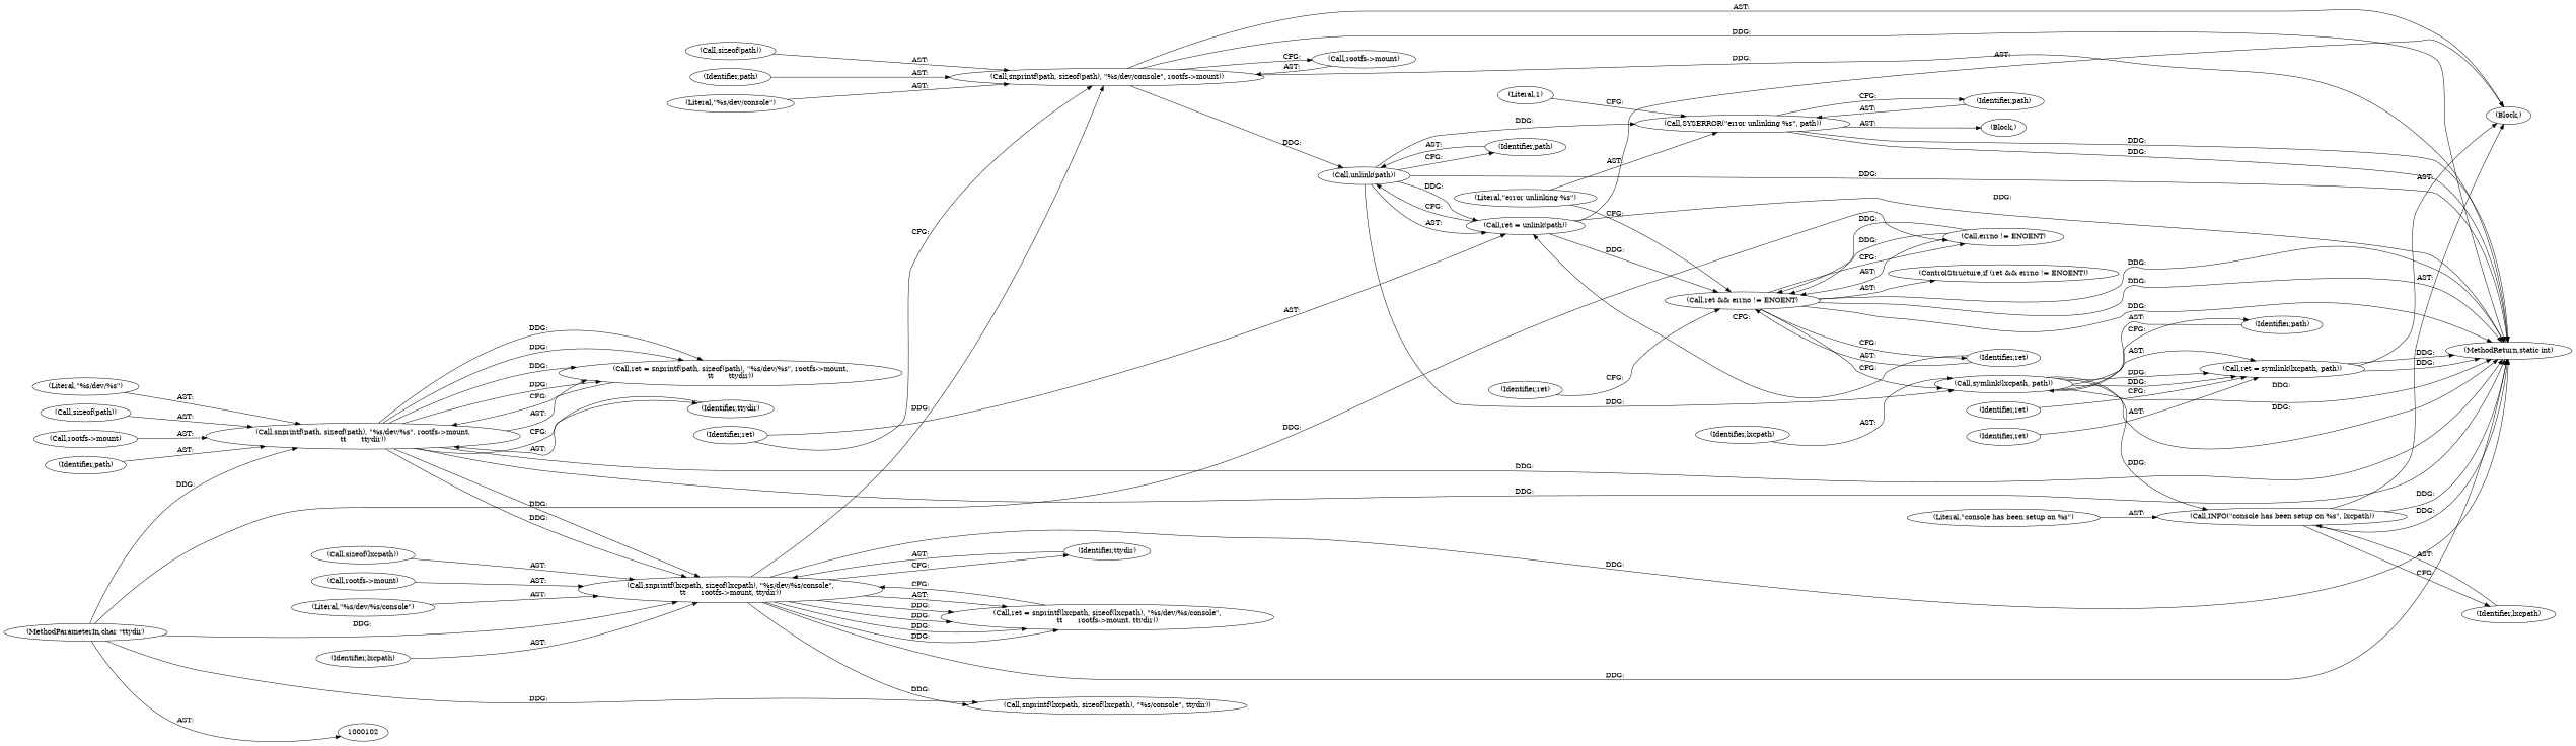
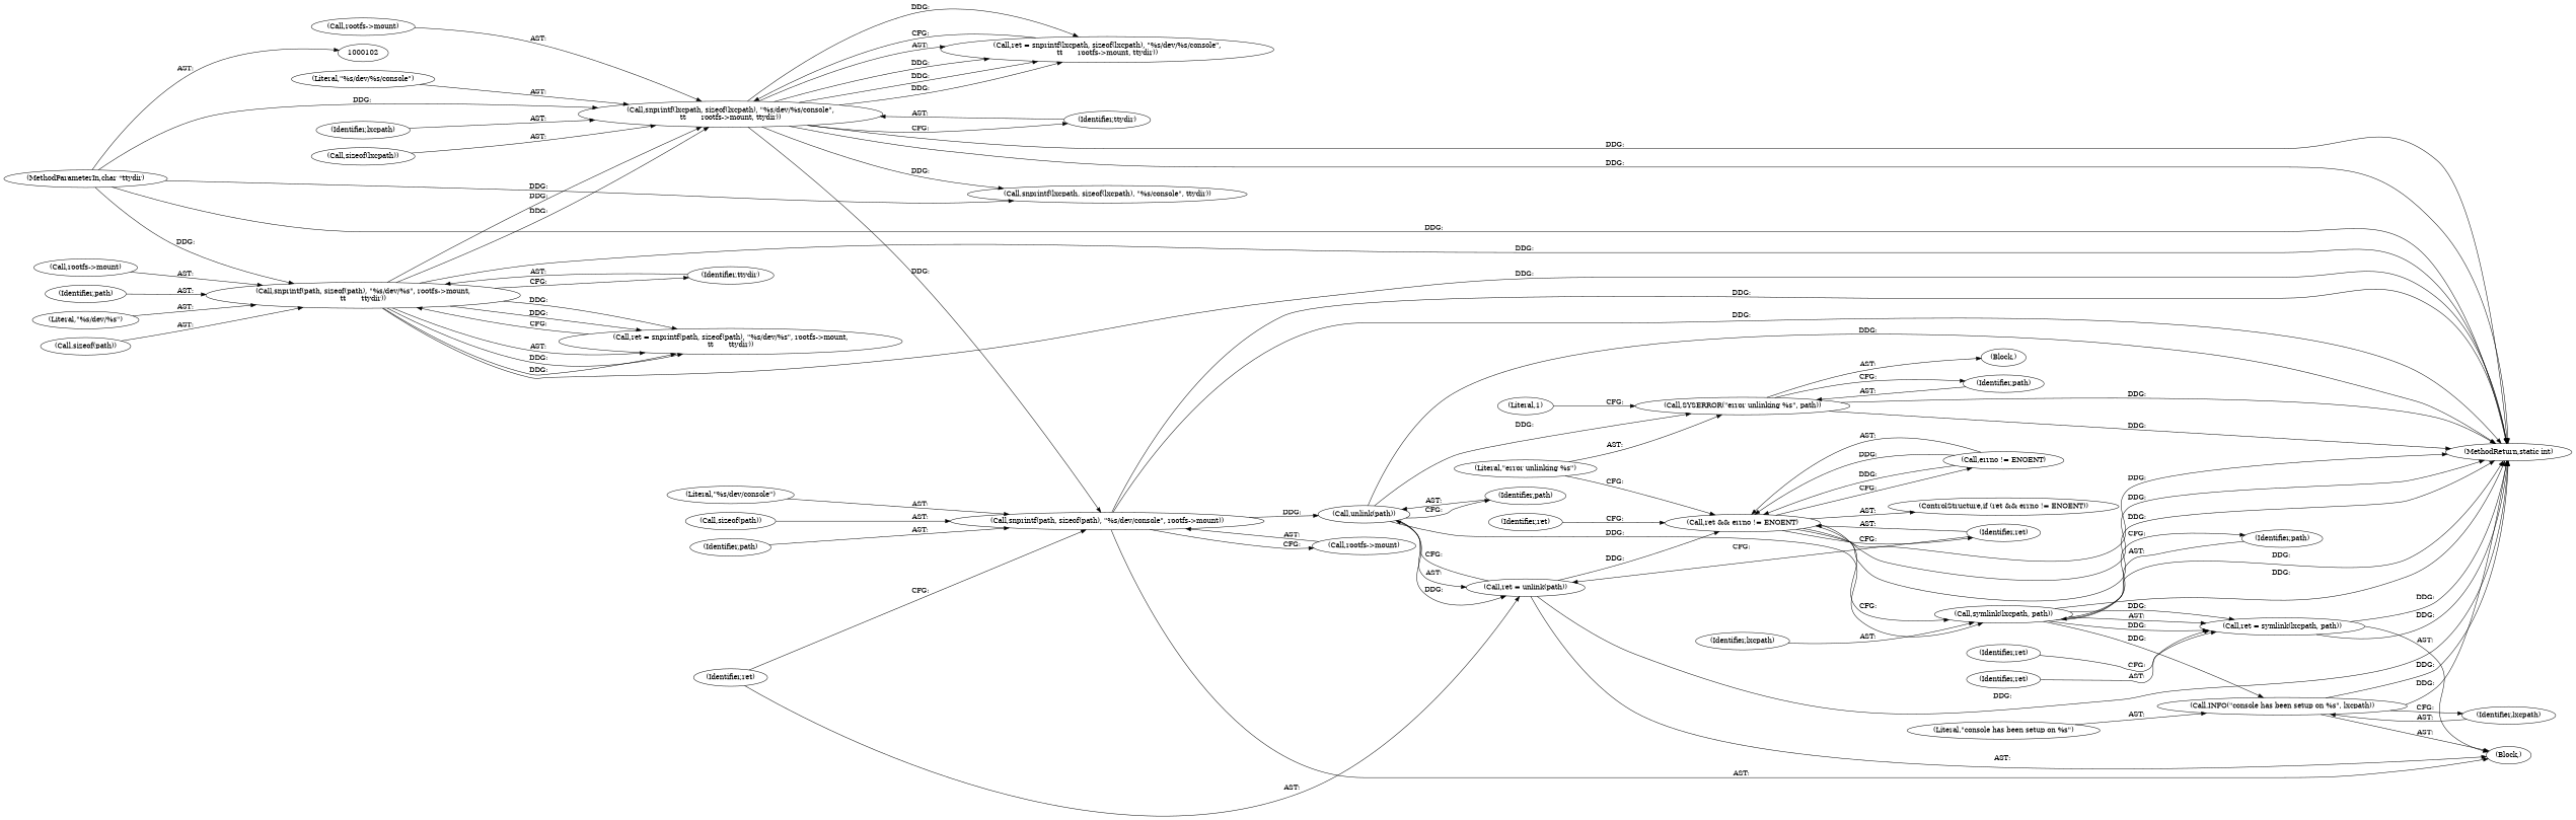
  digraph {
    rankdir=LR
    n1 [label="(Call,snprintf(path, sizeof(path), \"%s/dev/console\", rootfs->mount))"]
    n2 [label="(Call,unlink(path))"]
    n3 [label="(MethodReturn,static int)"]
    n4 [label="(Call,rootfs->mount)"]
    n5 [label="(Block,)"]
    n6 [label="(Call,ret = unlink(path))"]
    n7 [label="(Call,SYSERROR(\"error unlinking %s\", path))"]
    n8 [label="(Call,symlink(lxcpath, path))"]
    n9 [label="(Identifier,path)"]
    n10 [label="(Call,snprintf(lxcpath, sizeof(lxcpath), \"%s/dev/%s/console\",\n\t\t       rootfs->mount, ttydir))"]
    n11 [label="(Identifier,ttydir)"]
    n12 [label="(Call,ret = snprintf(lxcpath, sizeof(lxcpath), \"%s/dev/%s/console\",\n\t\t       rootfs->mount, ttydir))"]
    n13 [label="(Call,snprintf(lxcpath, sizeof(lxcpath), \"%s/console\", ttydir))"]
    n14 [label="(Call,snprintf(path, sizeof(path), \"%s/dev/%s\", rootfs->mount,\n\t\t       ttydir))"]
    n15 [label="(Call,ret = snprintf(path, sizeof(path), \"%s/dev/%s\", rootfs->mount,\n\t\t       ttydir))"]
    n16 [label="(Identifier,ttydir)"]
    n17 [label="(MethodParameterIn,char *ttydir)"]
    1000102
    n19 [label="(Call,ret && errno != ENOENT)"]
    n20 [label="(Identifier,path)"]
    n21 [label="(Block,)"]
    n22 [label="(Call,ret = symlink(lxcpath, path))"]
    n23 [label="(Call,INFO(\"console has been setup on %s\", lxcpath))"]
    n24 [label="(Identifier,path)"]
    n25 [label="(ControlStructure,if (ret && errno != ENOENT))"]
    n26 [label="(Identifier,ret)"]
    n27 [label="(Call,errno != ENOENT)"]
    n28 [label="(Identifier,lxcpath)"]
    n29 [label="(Identifier,lxcpath)"]
    n30 [label="(Call,sizeof(path))"]
    n31 [label="(Literal,\"error unlinking %s\")"]
    n32 [label="(Identifier,ret)"]
    n33 [label="(Call,rootfs->mount)"]
    n34 [label="(Identifier,lxcpath)"]
    n35 [label="(Call,sizeof(lxcpath))"]
    n36 [label="(Identifier,path)"]
    n37 [label="(Identifier,path)"]
    n38 [label="(Literal,\"%s/dev/console\")"]
    n39 [label="(Identifier,ret)"]
    n40 [label="(Identifier,ret)"]
    n41 [label="(Literal,\"%s/dev/%s\")"]
    n42 [label="(Literal,\"console has been setup on %s\")"]
    n43 [label="(Identifier,ret)"]
    n44 [label="(Call,sizeof(path))"]
    n45 [label="(Call,rootfs->mount)"]
    n46 [label="(Literal,\"%s/dev/%s/console\")"]
    n47 [label="(Literal,1)"]
    n1 -> n2 [label="DDG: "]
    n1 -> n3 [label="DDG: "]
    n1 -> n3 [label="DDG: "]
    n1 -> n4 [label="CFG: "]
    n1 -> n5 [label="AST: "]
    n2 -> n3 [label="DDG: "]
    n2 -> n6 [label="AST: "]
    n2 -> n6 [label="DDG: "]
    n2 -> n7 [label="DDG: "]
    n2 -> n8 [label="DDG: "]
    n2 -> n9 [label="CFG: "]
    n4 -> n1 [label="AST: "]
    n6 -> n2 [label="CFG: "]
    n6 -> n3 [label="DDG: "]
    n6 -> n5 [label="AST: "]
    n6 -> n19 [label="DDG: "]
    n7 -> n3 [label="DDG: "]
    n7 -> n3 [label="DDG: "]
    n7 -> n20 [label="CFG: "]
    n7 -> n21 [label="AST: "]
    n8 -> n3 [label="DDG: "]
    n8 -> n3 [label="DDG: "]
    n8 -> n22 [label="AST: "]
    n8 -> n22 [label="DDG: "]
    n8 -> n22 [label="DDG: "]
    n8 -> n23 [label="DDG: "]
    n8 -> n24 [label="CFG: "]
    n9 -> n2 [label="AST: "]
    n10 -> n1 [label="DDG: "]
    n10 -> n3 [label="DDG: "]
    n10 -> n3 [label="DDG: "]
    n10 -> n11 [label="CFG: "]
    n10 -> n12 [label="AST: "]
    n10 -> n12 [label="DDG: "]
    n10 -> n12 [label="DDG: "]
    n10 -> n12 [label="DDG: "]
    n10 -> n12 [label="DDG: "]
    n10 -> n13 [label="DDG: "]
    n11 -> n10 [label="AST: "]
    n12 -> n10 [label="CFG: "]
    n14 -> n3 [label="DDG: "]
    n14 -> n3 [label="DDG: "]
    n14 -> n10 [label="DDG: "]
    n14 -> n10 [label="DDG: "]
    n14 -> n15 [label="AST: "]
    n14 -> n15 [label="DDG: "]
    n14 -> n15 [label="DDG: "]
    n14 -> n15 [label="DDG: "]
    n14 -> n15 [label="DDG: "]
    n14 -> n16 [label="CFG: "]
    n15 -> n14 [label="CFG: "]
    n16 -> n14 [label="AST: "]
-   n17 -> n27 [label="DDG: "]
+   n17 -> n3 [label="DDG: "]
    n17 -> n10 [label="DDG: "]
    n17 -> n13 [label="DDG: "]
    n17 -> n14 [label="DDG: "]
    n17 -> 1000102 [label="AST: "]
    n19 -> n3 [label="DDG: "]
    n19 -> n3 [label="DDG: "]
    n19 -> n3 [label="DDG: "]
    n19 -> n8 [label="CFG: "]
    n19 -> n25 [label="AST: "]
    n19 -> n26 [label="CFG: "]
    n19 -> n27 [label="CFG: "]
    n20 -> n7 [label="AST: "]
    n22 -> n3 [label="DDG: "]
    n22 -> n3 [label="DDG: "]
    n22 -> n5 [label="AST: "]
    n23 -> n3 [label="DDG: "]
    n23 -> n3 [label="DDG: "]
    n23 -> n5 [label="AST: "]
    n23 -> n28 [label="CFG: "]
    n24 -> n8 [label="AST: "]
    n26 -> n6 [label="CFG: "]
    n26 -> n19 [label="AST: "]
    n27 -> n19 [label="AST: "]
    n27 -> n19 [label="DDG: "]
    n27 -> n19 [label="DDG: "]
    n28 -> n23 [label="AST: "]
    n29 -> n10 [label="AST: "]
    n30 -> n1 [label="AST: "]
    n31 -> n7 [label="AST: "]
    n31 -> n19 [label="CFG: "]
    n32 -> n1 [label="CFG: "]
    n32 -> n6 [label="AST: "]
    n33 -> n14 [label="AST: "]
    n34 -> n8 [label="AST: "]
    n35 -> n10 [label="AST: "]
    n36 -> n14 [label="AST: "]
    n37 -> n1 [label="AST: "]
    n38 -> n1 [label="AST: "]
    n39 -> n22 [label="AST: "]
    n40 -> n22 [label="CFG: "]
    n41 -> n14 [label="AST: "]
    n42 -> n23 [label="AST: "]
    n43 -> n19 [label="CFG: "]
    n44 -> n14 [label="AST: "]
    n45 -> n10 [label="AST: "]
    n46 -> n10 [label="AST: "]
    n47 -> n7 [label="CFG: "]
  }
